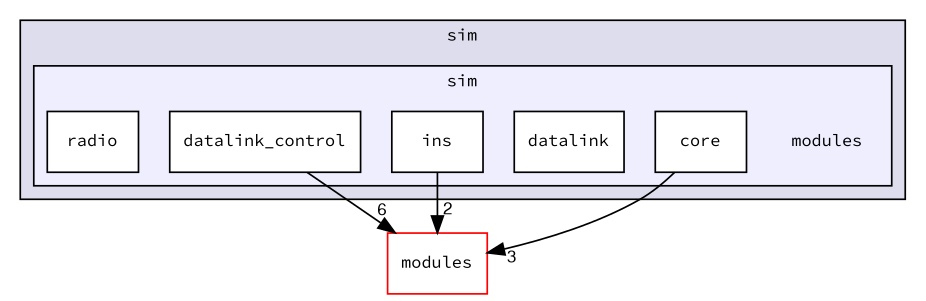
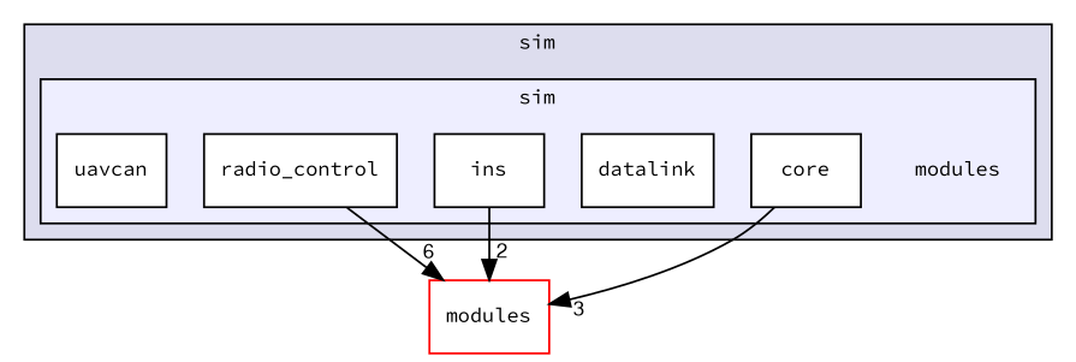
  digraph {
    compound=true
    fontname="Source Code Pro"
    node [fontname="Source Code Pro" fontsize=10 shape=box color=black fillcolor=white style=filled]
    edge [fontname="Source Code Pro" labeldistance=1.5 labelfontname=FreeSans labelfontsize=10]
    n1 [label=modules shape=plaintext color="" fillcolor="" style=""]
    n2 [label=core]
    n3 [label=datalink]
    n4 [label=ins]
-   n5 [label=datalink_control]
-   n6 [label=radio]
+   n5 [label=radio_control]
+   n6 [label=uavcan]
    n7 [color=red label=modules]
    subgraph cluster_1 {
      bgcolor="#ddddee"
      fontsize=10
      label=sim
      pencolor=black
      subgraph cluster_2 {
        bgcolor="#eeeeff"
        fontsize=10
        label=sim
        pencolor=black
        n1
        n2
        n3
        n4
        n5
        n6
      }
    }
    n2 -> n7 [headlabel=3]
    n4 -> n7 [headlabel=2]
    n5 -> n7 [headlabel=6]
  }
